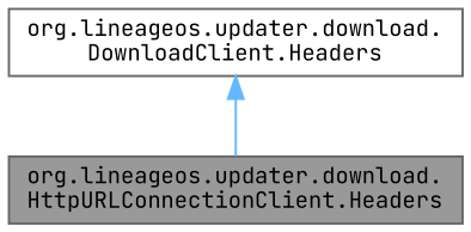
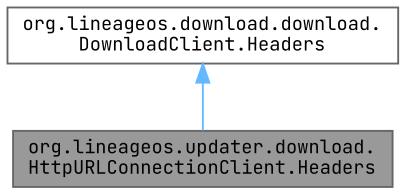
  digraph {
    fontname="JetBrains Mono"
    node [color=gray40 fontname="JetBrains Mono" fontsize=10 shape=box style=filled]
    n1 [fillcolor=grey60 fontcolor=black height=0.2 label="org.lineageos.updater.download.\lHttpURLConnectionClient.Headers" width=0.4]
-   n2 [fillcolor=white height=0.2 label="org.lineageos.updater.download.\lDownloadClient.Headers" width=0.4]
+   n2 [fillcolor=white height=0.2 label="org.lineageos.download.download.\lDownloadClient.Headers" width=0.4]
    n2 -> n1 [color=steelblue1 dir=back fontname="JetBrains Mono" fontsize=10 labelfontname=Helvetica labelfontsize=10 style=solid]
  }
